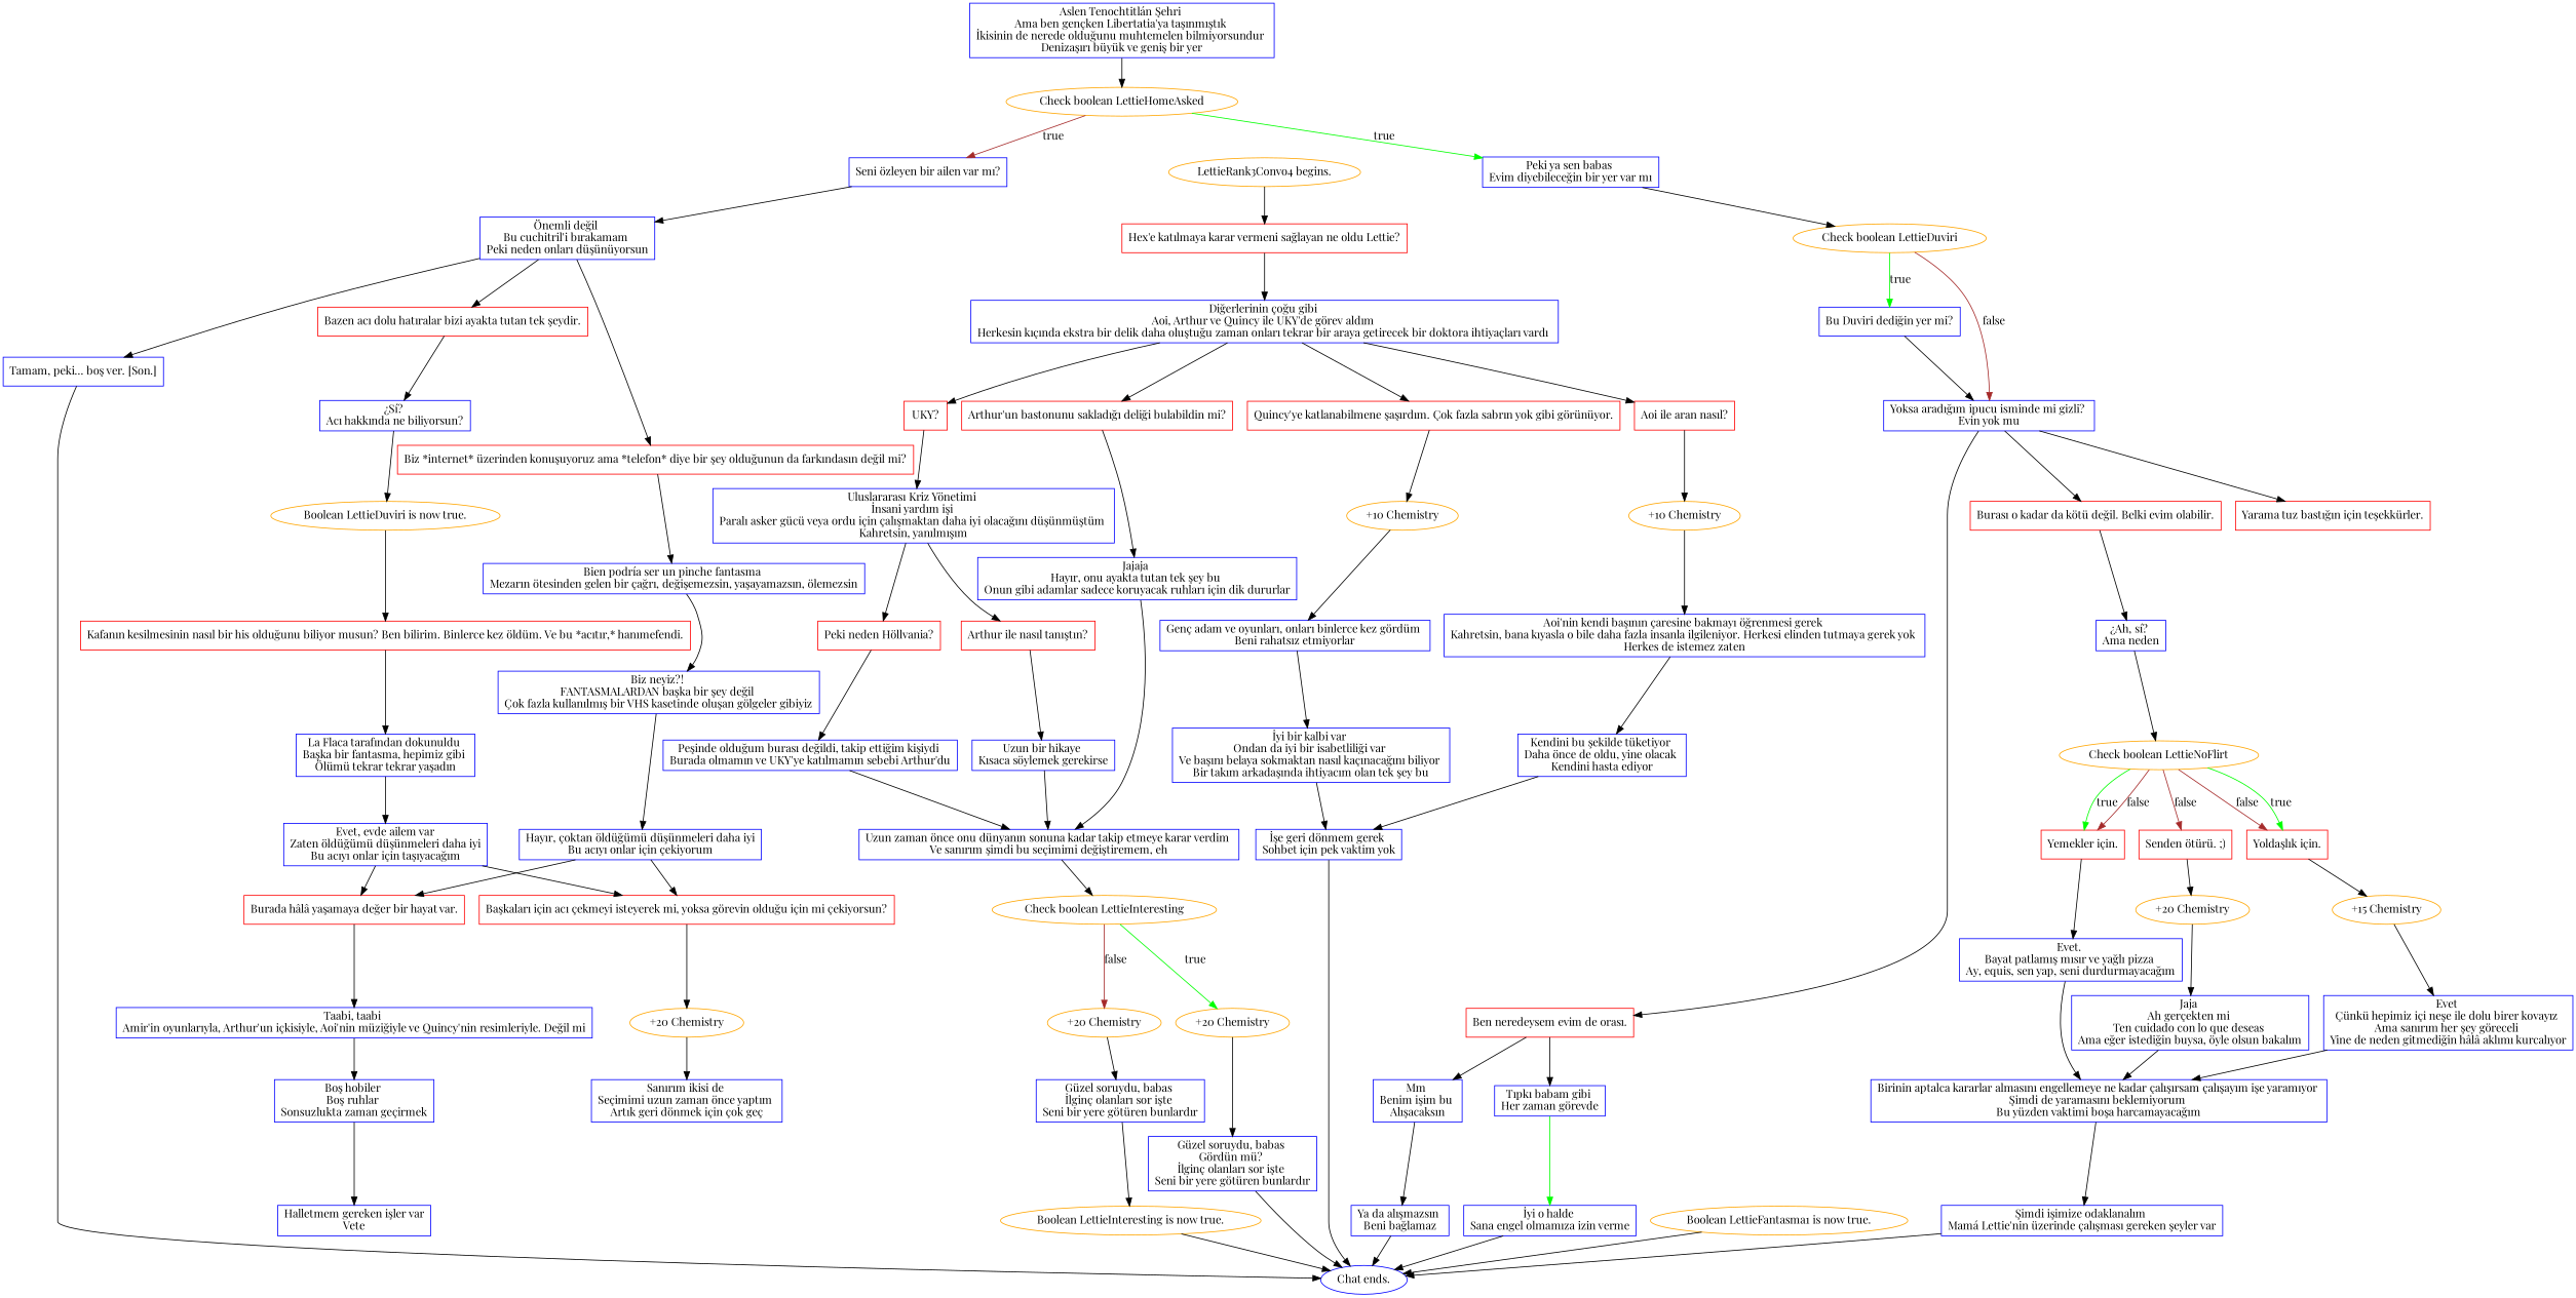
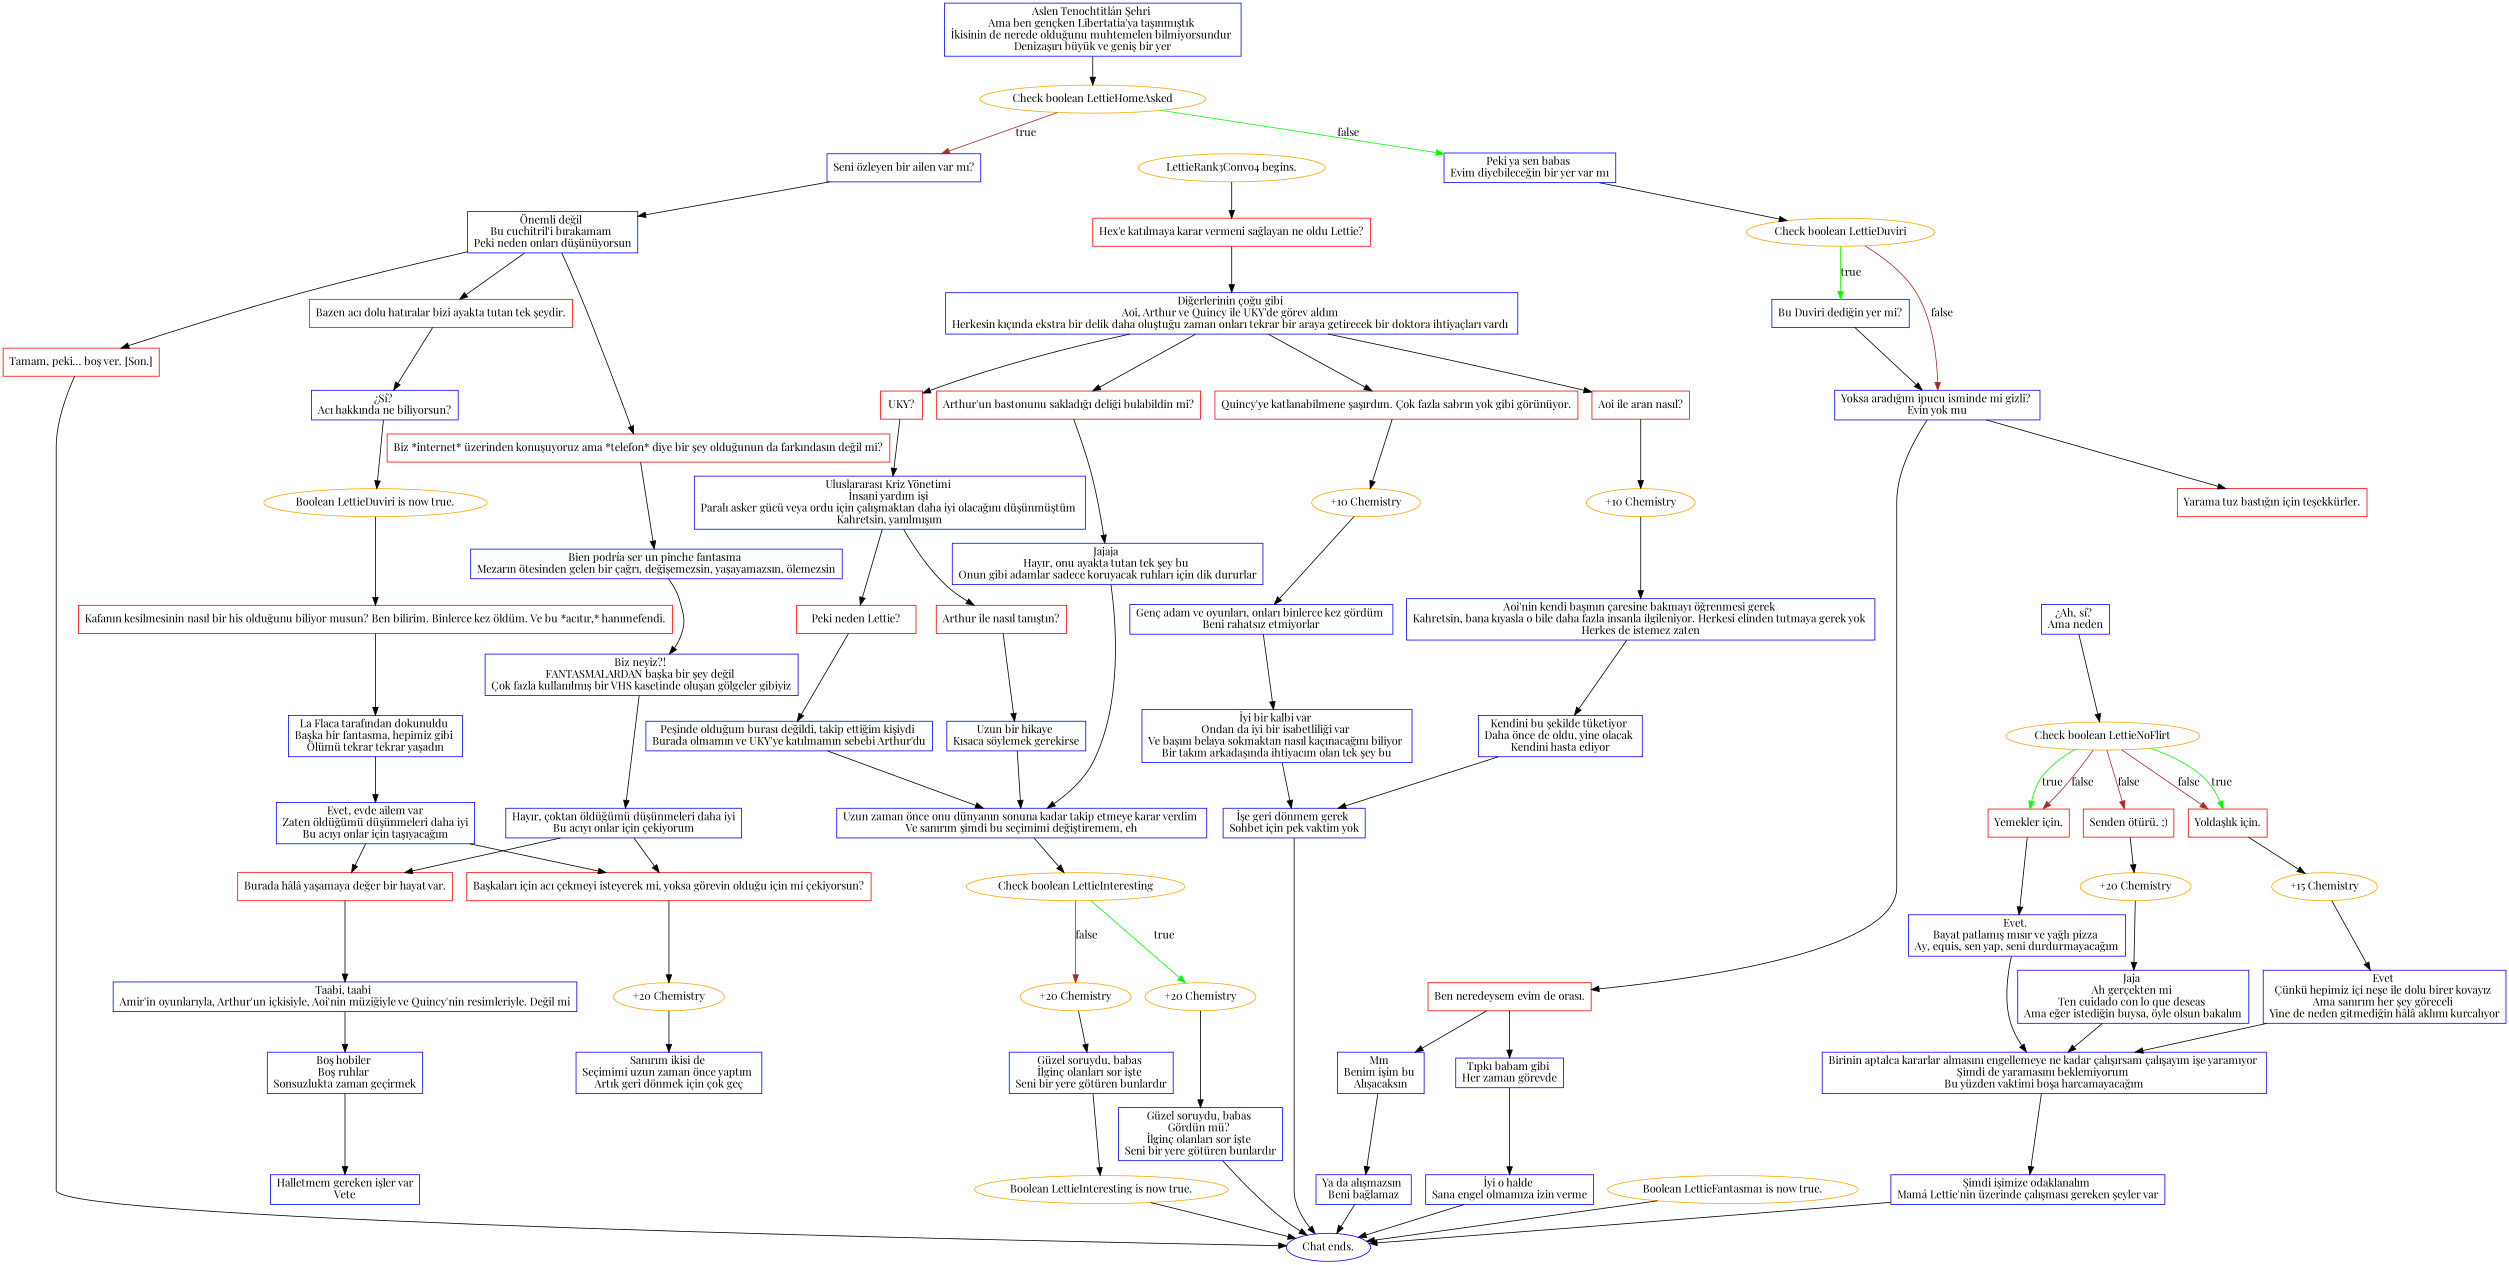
  digraph {
    fontname="Playfair Display"
    node [color=blue fontname="Playfair Display" shape=box]
    edge [fontname="Playfair Display"]
    "LettieRank3Convo4 begins." [color=orange shape=""]
    n2 [color=red label="Hex'e katılmaya karar vermeni sağlayan ne oldu Lettie?"]
    n3 [label="Diğerlerinin çoğu gibi \nAoi, Arthur ve Quincy ile UKY'de görev aldım \nHerkesin kıçında ekstra bir delik daha oluştuğu zaman onları tekrar bir araya getirecek bir doktora ihtiyaçları vardı "]
    n4 [label="Aslen Tenochtitlán Şehri \nAma ben gençken Libertatia'ya taşınmıştık \nİkisinin de nerede olduğunu muhtemelen bilmiyorsundur \nDenizaşırı büyük ve geniş bir yer"]
    n5 [color=orange label="Check boolean LettieHomeAsked" shape=""]
    n6 [color=red label="Aoi ile aran nasıl?"]
    n7 [color=red label="Quincy'ye katlanabilmene şaşırdım. Çok fazla sabrın yok gibi görünüyor."]
    n8 [color=red label="Arthur'un bastonunu sakladığı deliği bulabildin mi?"]
    n9 [color=red label="UKY?"]
    n10 [label="Peki ya sen babas \nEvim diyebileceğin bir yer var mı"]
    n11 [label="Seni özleyen bir ailen var mı?"]
    n12 [color=orange label="+10 Chemistry" shape=""]
    n13 [color=orange label="+10 Chemistry" shape=""]
    n14 [label="Jajaja \nHayır, onu ayakta tutan tek şey bu \nOnun gibi adamlar sadece koruyacak ruhları için dik dururlar"]
    n15 [label="Uluslararası Kriz Yönetimi \nİnsani yardım işi \nParalı asker gücü veya ordu için çalışmaktan daha iyi olacağını düşünmüştüm \nKahretsin, yanılmışım"]
    n16 [color=orange label="Check boolean LettieDuviri" shape=""]
    n17 [label="Önemli değil \nBu cuchitril'i bırakamam \nPeki neden onları düşünüyorsun"]
    n18 [label="Aoi'nin kendi başının çaresine bakmayı öğrenmesi gerek \nKahretsin, bana kıyasla o bile daha fazla insanla ilgileniyor. Herkesi elinden tutmaya gerek yok \nHerkes de istemez zaten"]
    n19 [label="Genç adam ve oyunları, onları binlerce kez gördüm \nBeni rahatsız etmiyorlar"]
    n20 [label="Uzun zaman önce onu dünyanın sonuna kadar takip etmeye karar verdim \nVe sanırım şimdi bu seçimimi değiştiremem, eh"]
    n21 [color=red label="Arthur ile nasıl tanıştın?"]
-   n22 [color=red label="Peki neden Höllvania?"]
+   n22 [color=red label="Peki neden Lettie?"]
    n23 [label="Bu Duviri dediğin yer mi?"]
    n24 [label="Yoksa aradığım ipucu isminde mi gizli? \nEvin yok mu"]
    n25 [color=red label="Bazen acı dolu hatıralar bizi ayakta tutan tek şeydir."]
    n26 [color=red label="Biz *internet* üzerinden konuşuyoruz ama *telefon* diye bir şey olduğunun da farkındasın değil mi?"]
-   n27 [label="Tamam, peki... boş ver. [Son.]"]
+   n27 [color=red label="Tamam, peki... boş ver. [Son.]"]
    n28 [label="Kendini bu şekilde tüketiyor \nDaha önce de oldu, yine olacak \nKendini hasta ediyor"]
    n29 [label="İyi bir kalbi var \nOndan da iyi bir isabetliliği var \nVe başını belaya sokmaktan nasıl kaçınacağını biliyor \nBir takım arkadaşında ihtiyacım olan tek şey bu"]
    n30 [color=orange label="Check boolean LettieInteresting" shape=""]
    n31 [label="Uzun bir hikaye \nKısaca söylemek gerekirse"]
    n32 [label="Peşinde olduğum burası değildi, takip ettiğim kişiydi \nBurada olmamın ve UKY'ye katılmamın sebebi Arthur'du"]
-   n33 [color=red label="Burası o kadar da kötü değil. Belki evim olabilir."]
    n34 [color=red label="Yarama tuz bastığın için teşekkürler."]
    n35 [color=red label="Ben neredeysem evim de orası."]
    n36 [label="¿Sí? \nAcı hakkında ne biliyorsun?"]
    n37 [label="Bien podría ser un pinche fantasma \nMezarın ötesinden gelen bir çağrı, değişemezsin, yaşayamazsın, ölemezsin"]
    "Chat ends." [shape=""]
    n39 [label="İşe geri dönmem gerek \nSohbet için pek vaktim yok"]
    n40 [color=orange label="+20 Chemistry" shape=""]
    n41 [color=orange label="+20 Chemistry" shape=""]
    n42 [label="¿Ah, sí? \nAma neden"]
    n43 [label="Mm \nBenim işim bu \nAlışacaksın"]
    n44 [label="Tıpkı babam gibi \nHer zaman görevde"]
    n45 [color=orange label="Boolean LettieDuviri is now true." shape=""]
    n46 [label="Biz neyiz?! \nFANTASMALARDAN başka bir şey değil \nÇok fazla kullanılmış bir VHS kasetinde oluşan gölgeler gibiyiz"]
    n47 [label="Güzel soruydu, babas \nGördün mü? \nİlginç olanları sor işte \nSeni bir yere götüren bunlardır"]
    n48 [label="Güzel soruydu, babas \nİlginç olanları sor işte \nSeni bir yere götüren bunlardır"]
    n49 [color=orange label="Check boolean LettieNoFlirt" shape=""]
    n50 [label="Ya da alışmazsın \nBeni bağlamaz"]
    n51 [label="İyi o halde \nSana engel olmamıza izin verme"]
    n52 [color=red label="Kafanın kesilmesinin nasıl bir his olduğunu biliyor musun? Ben bilirim. Binlerce kez öldüm. Ve bu *acıtır,* hanımefendi."]
    n53 [label="Hayır, çoktan öldüğümü düşünmeleri daha iyi\nBu acıyı onlar için çekiyorum"]
    n54 [color=orange label="Boolean LettieInteresting is now true." shape=""]
    n55 [color=red label="Yoldaşlık için."]
    n56 [color=red label="Yemekler için."]
    n57 [color=red label="Senden ötürü. ;)"]
    n58 [label="La Flaca tarafından dokunuldu \nBaşka bir fantasma, hepimiz gibi \nÖlümü tekrar tekrar yaşadın"]
    n59 [color=red label="Başkaları için acı çekmeyi isteyerek mi, yoksa görevin olduğu için mi çekiyorsun?"]
    n60 [color=red label="Burada hâlâ yaşamaya değer bir hayat var."]
    n61 [color=orange label="+15 Chemistry" shape=""]
    n62 [label="Evet. \nBayat patlamış mısır ve yağlı pizza \nAy, equis, sen yap, seni durdurmayacağım"]
    n63 [color=orange label="+20 Chemistry" shape=""]
    n64 [label="Evet, evde ailem var\nZaten öldüğümü düşünmeleri daha iyi\nBu acıyı onlar için taşıyacağım"]
    n65 [color=orange label="+20 Chemistry" shape=""]
    n66 [label="Taabi, taabi \nAmir'in oyunlarıyla, Arthur'un içkisiyle, Aoi'nin müziğiyle ve Quincy'nin resimleriyle. Değil mi"]
    n67 [label="Evet \nÇünkü hepimiz içi neşe ile dolu birer kovayız \nAma sanırım her şey göreceli \nYine de neden gitmediğin hâlâ aklımı kurcalıyor"]
    n68 [label="Birinin aptalca kararlar almasını engellemeye ne kadar çalışırsam çalışayım işe yaramıyor \nŞimdi de yaramasını beklemiyorum \nBu yüzden vaktimi boşa harcamayacağım"]
    n69 [label="Jaja \nAh gerçekten mi \nTen cuidado con lo que deseas \nAma eğer istediğin buysa, öyle olsun bakalım"]
    n70 [label="Sanırım ikisi de \nSeçimimi uzun zaman önce yaptım \nArtık geri dönmek için çok geç"]
    n71 [label="Boş hobiler \nBoş ruhlar \nSonsuzlukta zaman geçirmek"]
    n72 [label="Şimdi işimize odaklanalım \nMamá Lettie'nin üzerinde çalışması gereken şeyler var"]
    n73 [label="Halletmem gereken işler var\nVete"]
    n74 [color=orange label="Boolean LettieFantasma1 is now true." shape=""]
    "LettieRank3Convo4 begins." -> n2
    n2 -> n3
    n3 -> n6
    n3 -> n7
    n3 -> n8
    n3 -> n9
    n4 -> n5
-   n5 -> n10 [color=green label=true]
+   n5 -> n10 [color=green label=false]
    n5 -> n11 [color=brown label=true]
    n6 -> n12
    n7 -> n13
    n8 -> n14
    n9 -> n15
    n10 -> n16
    n11 -> n17
    n12 -> n18
    n13 -> n19
    n14 -> n20
    n15 -> n21
    n15 -> n22
    n16 -> n23 [color=green label=true]
    n16 -> n24 [color=brown label=false]
    n17 -> n25
    n17 -> n26
    n17 -> n27
    n18 -> n28
    n19 -> n29
    n20 -> n30
    n21 -> n31
    n22 -> n32
    n23 -> n24
-   n24 -> n33
    n24 -> n34
    n24 -> n35
    n25 -> n36
    n26 -> n37
    n27 -> "Chat ends."
    n28 -> n39
    n29 -> n39
    n30 -> n40 [color=green label=true]
    n30 -> n41 [color=brown label=false]
    n31 -> n20
    n32 -> n20
-   n33 -> n42
    n35 -> n43
    n35 -> n44
    n36 -> n45
    n37 -> n46
    n39 -> "Chat ends."
    n40 -> n47
    n41 -> n48
    n42 -> n49
    n43 -> n50
-   n44 -> n51 [color=green]
+   n44 -> n51
    n45 -> n52
    n46 -> n53
    n47 -> "Chat ends."
    n48 -> n54
    n49 -> n55 [color=green label=true]
    n49 -> n55 [color=brown label=false]
    n49 -> n56 [color=green label=true]
    n49 -> n56 [color=brown label=false]
    n49 -> n57 [color=brown label=false]
    n50 -> "Chat ends."
    n51 -> "Chat ends."
    n52 -> n58
    n53 -> n59
    n53 -> n60
    n54 -> "Chat ends."
    n55 -> n61
    n56 -> n62
    n57 -> n63
    n58 -> n64
    n59 -> n65
    n60 -> n66
    n61 -> n67
    n62 -> n68
    n63 -> n69
    n64 -> n59
    n64 -> n60
    n65 -> n70
    n66 -> n71
    n67 -> n68
    n68 -> n72
    n69 -> n68
    n71 -> n73
    n72 -> "Chat ends."
    n74 -> "Chat ends."
  }
